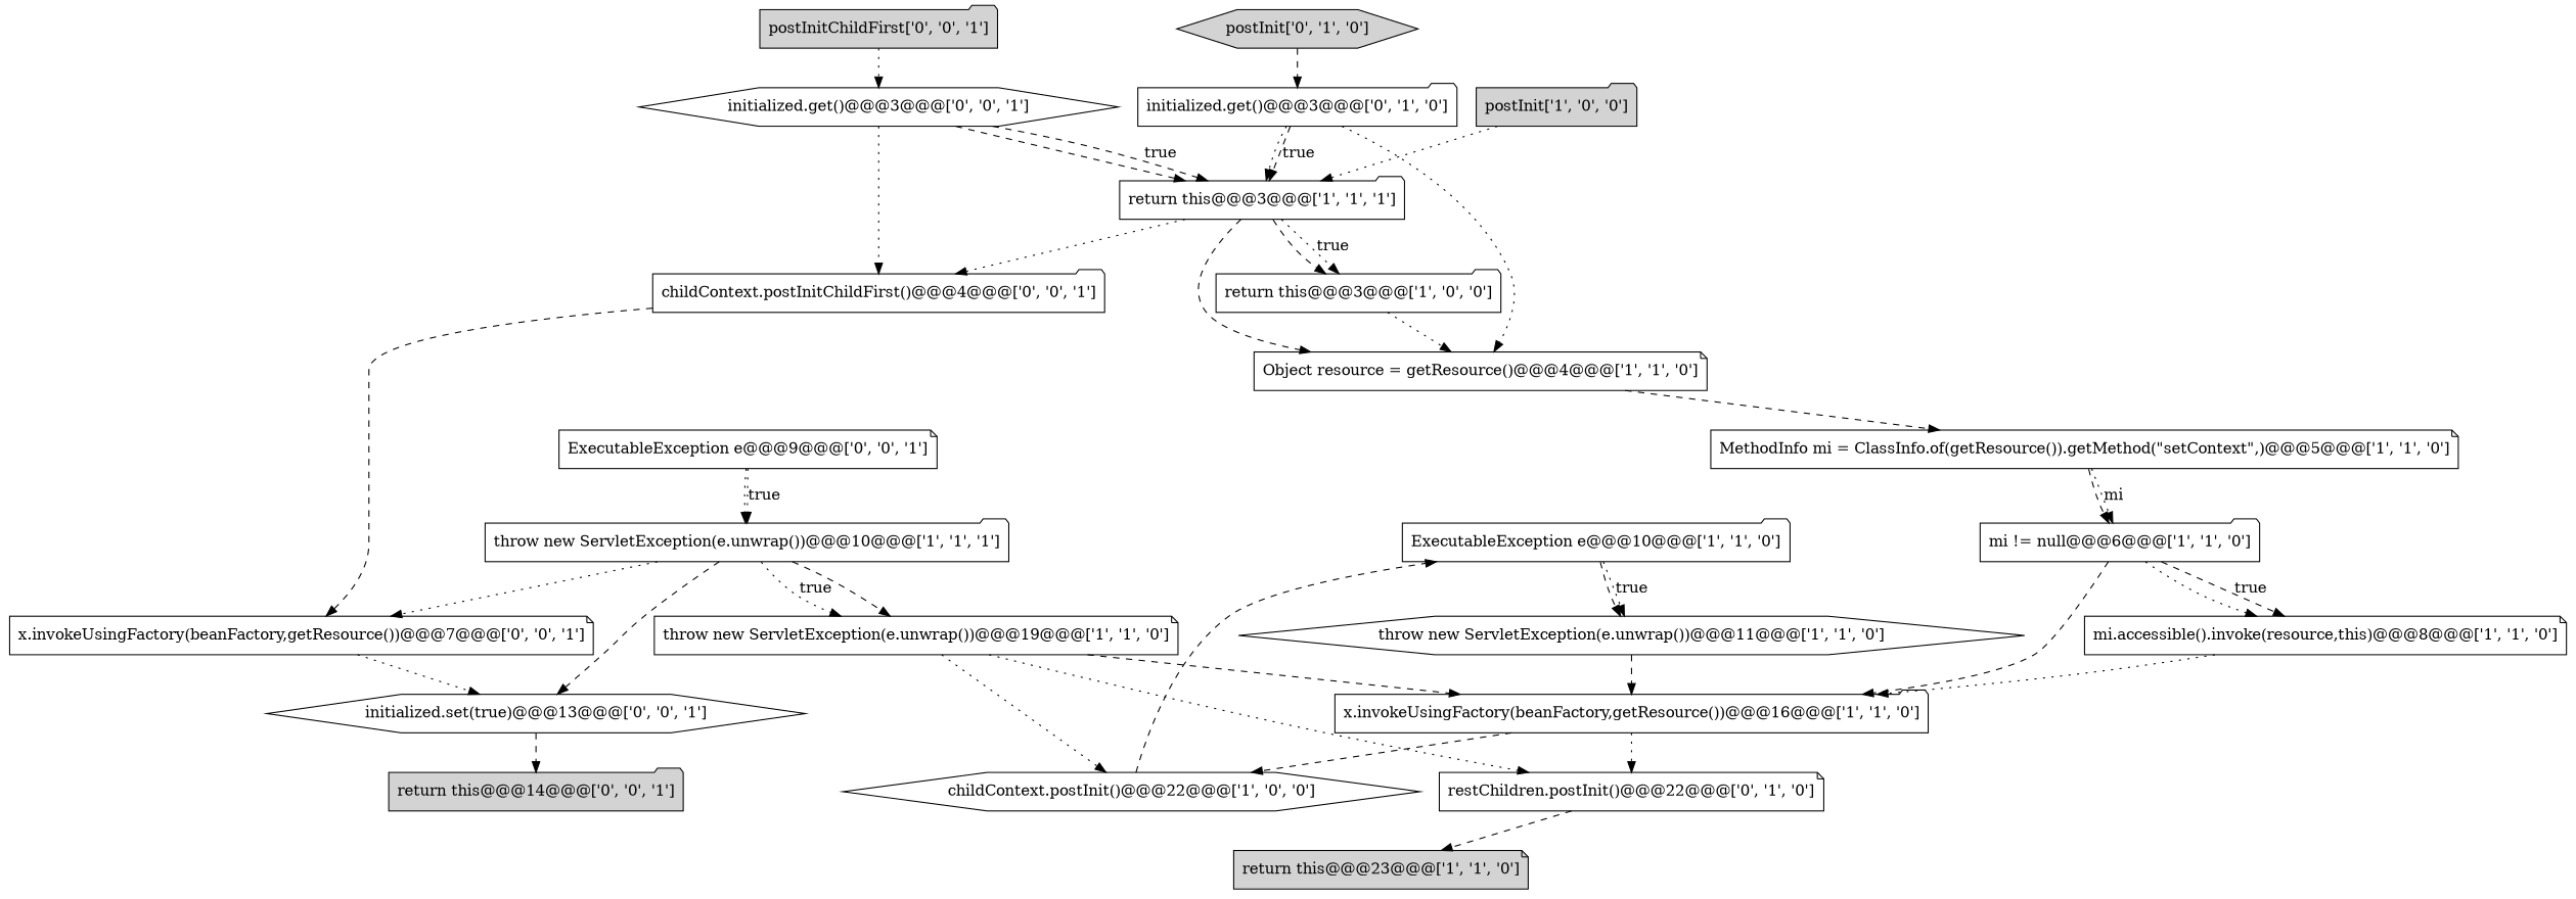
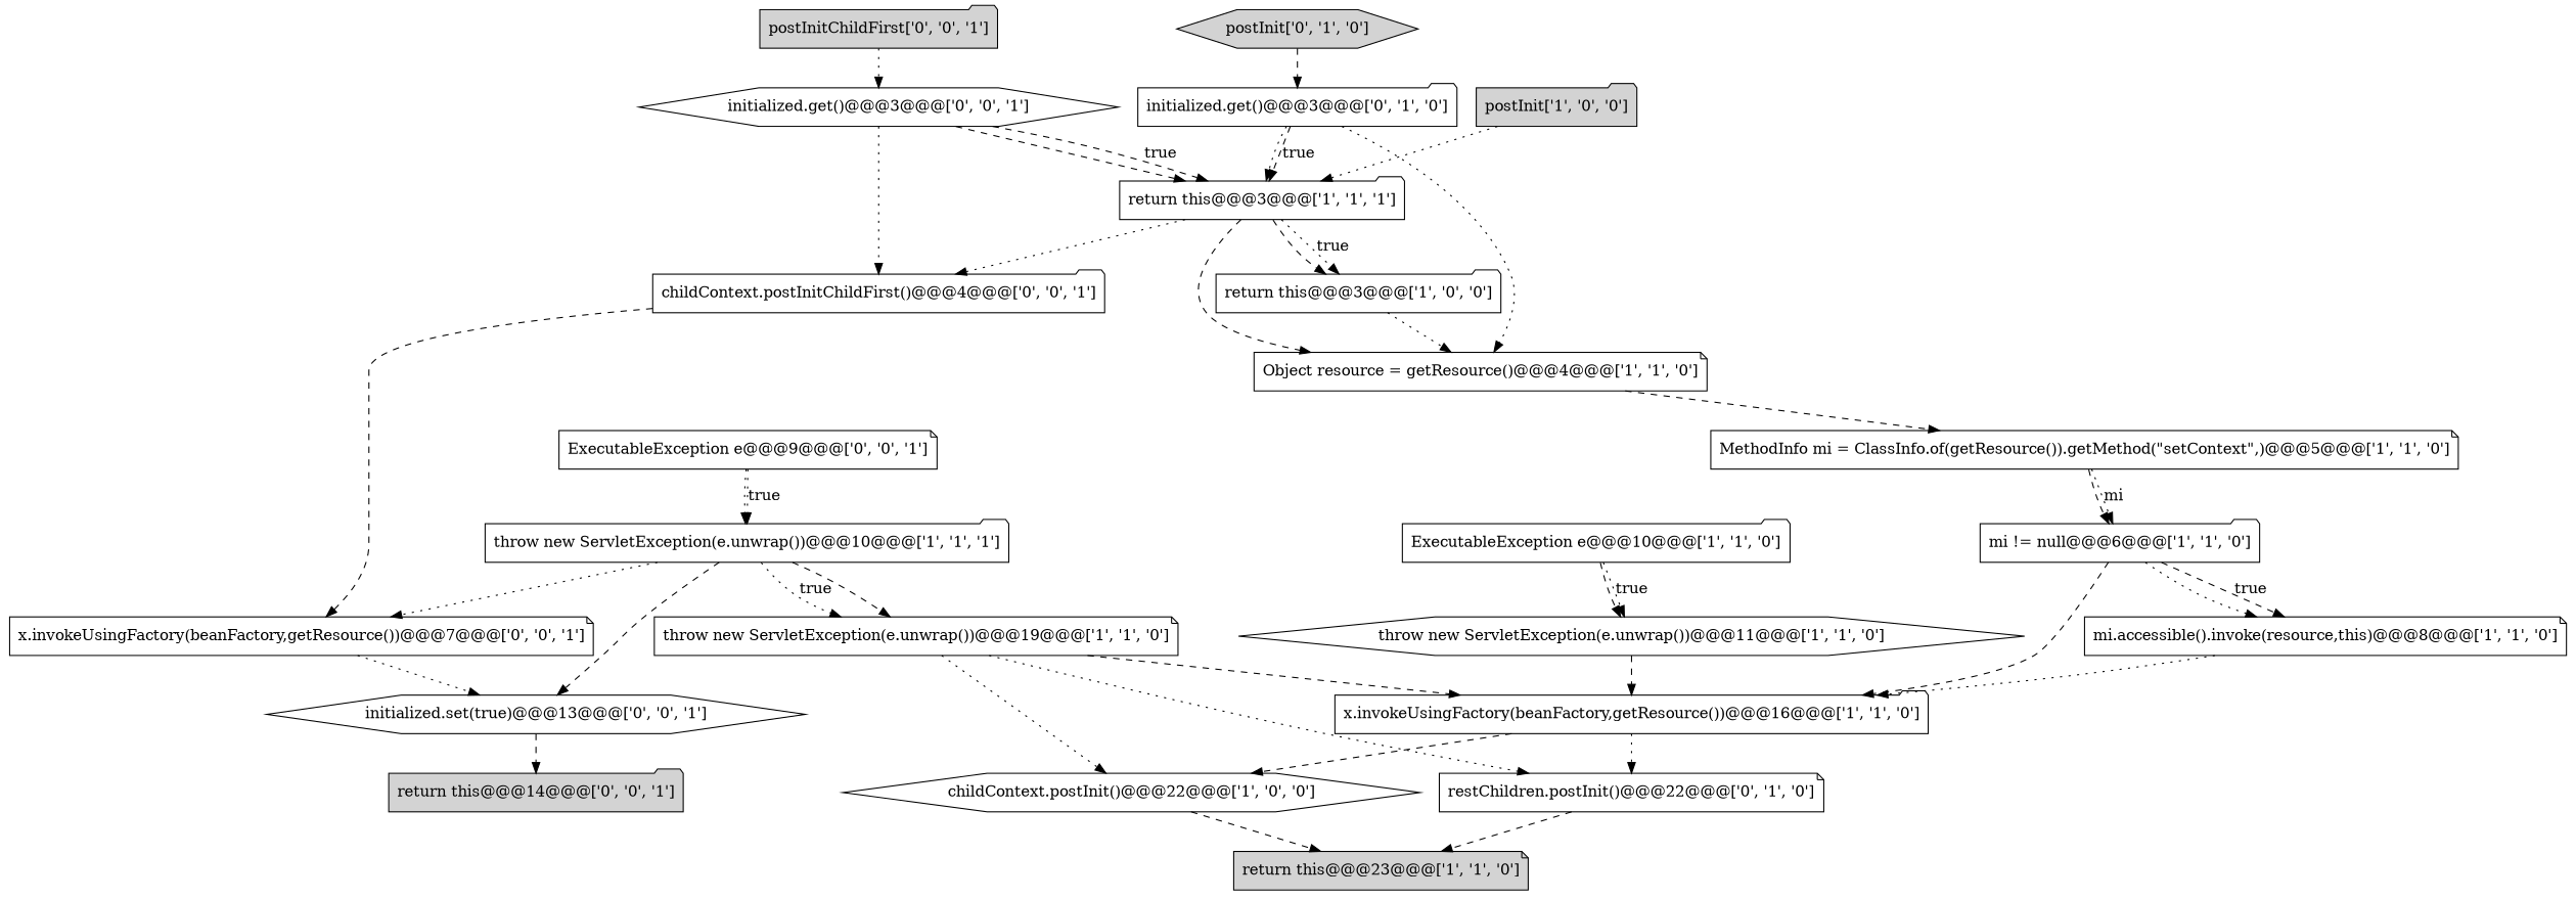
  digraph {
    node [fillcolor=white shape=folder style=filled]
    edge [style=dashed]
    n1 [label="ExecutableException e@@@10@@@['1', '1', '0']"]
    n2 [label="throw new ServletException(e.unwrap())@@@11@@@['1', '1', '0']" shape=hexagon]
    n3 [label="x.invokeUsingFactory(beanFactory,getResource())@@@16@@@['1', '1', '0']"]
    n4 [label="ExecutableException e@@@9@@@['0', '0', '1']" shape=note]
    n5 [label="throw new ServletException(e.unwrap())@@@10@@@['1', '1', '1']"]
    n6 [label="initialized.set(true)@@@13@@@['0', '0', '1']" shape=hexagon]
    n7 [label="throw new ServletException(e.unwrap())@@@19@@@['1', '1', '0']" shape=note]
    n8 [label="x.invokeUsingFactory(beanFactory,getResource())@@@7@@@['0', '0', '1']" shape=note]
    n9 [label="mi.accessible().invoke(resource,this)@@@8@@@['1', '1', '0']" shape=note]
    n10 [label="restChildren.postInit()@@@22@@@['0', '1', '0']" shape=note]
    n11 [label="childContext.postInit()@@@22@@@['1', '0', '0']" shape=hexagon]
    n12 [label="Object resource = getResource()@@@4@@@['1', '1', '0']" shape=note]
    n13 [label="MethodInfo mi = ClassInfo.of(getResource()).getMethod(\"setContext\",)@@@5@@@['1', '1', '0']" shape=note]
    n14 [label="childContext.postInitChildFirst()@@@4@@@['0', '0', '1']"]
    n15 [label="mi != null@@@6@@@['1', '1', '0']"]
    n16 [fillcolor=lightgray label="return this@@@14@@@['0', '0', '1']"]
    n17 [label="return this@@@3@@@['1', '1', '1']"]
    n18 [label="return this@@@3@@@['1', '0', '0']"]
    n19 [fillcolor=lightgray label="postInit['0', '1', '0']" shape=hexagon]
    n20 [label="initialized.get()@@@3@@@['0', '1', '0']"]
    n21 [fillcolor=lightgray label="return this@@@23@@@['1', '1', '0']" shape=note]
    n22 [fillcolor=lightgray label="postInitChildFirst['0', '0', '1']"]
    n23 [label="initialized.get()@@@3@@@['0', '0', '1']" shape=hexagon]
    n24 [fillcolor=lightgray label="postInit['1', '0', '0']"]
    n1 -> n2
    n1 -> n2 [label=true style=dotted]
    n2 -> n3
    n3 -> n10 [style=dotted]
    n3 -> n11
    n4 -> n5 [style=dotted]
    n4 -> n5 [label=true style=dotted]
    n5 -> n6
    n5 -> n7 [label=true style=dotted]
    n5 -> n7
    n5 -> n8 [style=dotted]
    n6 -> n16
    n7 -> n3
    n7 -> n10 [style=dotted]
    n7 -> n11 [style=dotted]
    n8 -> n6 [style=dotted]
    n9 -> n3 [style=dotted]
    n10 -> n21
-   n11 -> n1
+   n11 -> n21
    n12 -> n13
    n13 -> n15 [label=mi style=dotted]
    n13 -> n15
    n14 -> n8
    n15 -> n3
    n15 -> n9 [label=true]
    n15 -> n9 [style=dotted]
    n17 -> n12
    n17 -> n14 [style=dotted]
    n17 -> n18 [label=true style=dotted]
    n17 -> n18
    n18 -> n12 [style=dotted]
    n19 -> n20
    n20 -> n12 [style=dotted]
    n20 -> n17 [label=true]
    n20 -> n17 [style=dotted]
    n22 -> n23 [style=dotted]
    n23 -> n14 [style=dotted]
    n23 -> n17
    n23 -> n17 [label=true]
    n24 -> n17 [style=dotted]
  }
